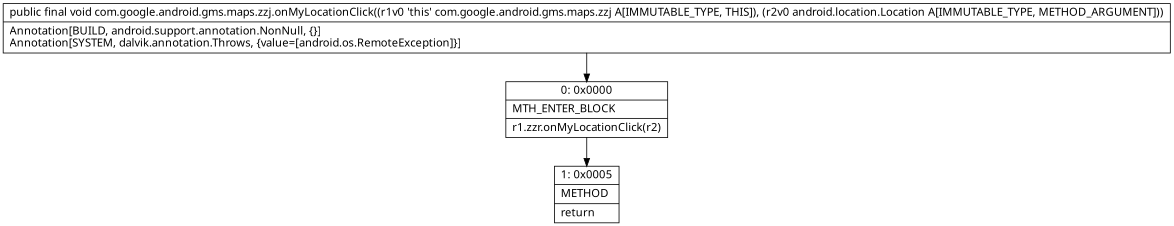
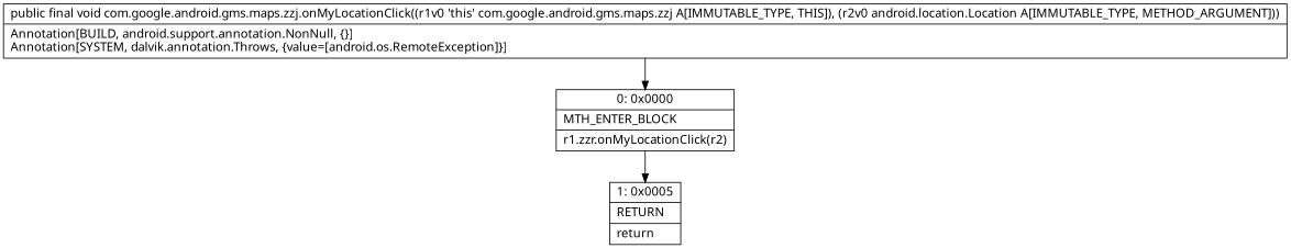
  digraph {
    fontname="Noto Sans"
    node [shape=record fontname="Noto Sans"]
    edge [fontname="Noto Sans"]
    n1 [label="{0\:\ 0x0000|MTH_ENTER_BLOCK\l|r1.zzr.onMyLocationClick(r2)\l}"]
-   n2 [label="{1\:\ 0x0005|METHOD\l|return\l}"]
+   n2 [label="{1\:\ 0x0005|RETURN\l|return\l}"]
    n3 [label="{public final void com.google.android.gms.maps.zzj.onMyLocationClick((r1v0 'this' com.google.android.gms.maps.zzj A[IMMUTABLE_TYPE, THIS]), (r2v0 android.location.Location A[IMMUTABLE_TYPE, METHOD_ARGUMENT]))  | Annotation[BUILD, android.support.annotation.NonNull, \{\}]\lAnnotation[SYSTEM, dalvik.annotation.Throws, \{value=[android.os.RemoteException]\}]\l}"]
    n1 -> n2
    n3 -> n1
  }
